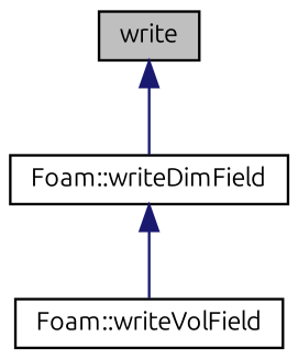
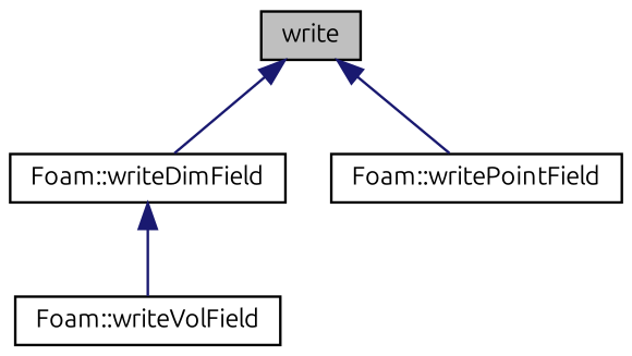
  digraph {
    fontname=Ubuntu
    rankdir=TB
    node [color=black fontname=Ubuntu fontsize=10 shape=record]
    edge [color=midnightblue dir=back fontname=Ubuntu fontsize=10 labelfontname=Helvetica labelfontsize=10 style=solid]
    n1 [fillcolor=grey75 fontcolor=black height=0.2 label=write style=filled width=0.4]
    n2 [height=0.2 label="Foam::writeDimField" width=0.4]
+   n3 [height=0.2 label="Foam::writePointField" width=0.4]
    n4 [height=0.2 label="Foam::writeVolField" width=0.4]
    n1 -> n2
+   n1 -> n3
    n2 -> n4
  }
